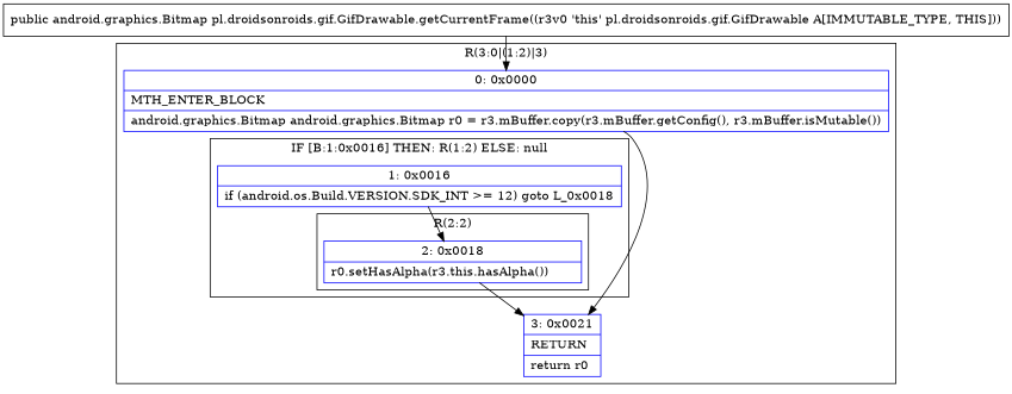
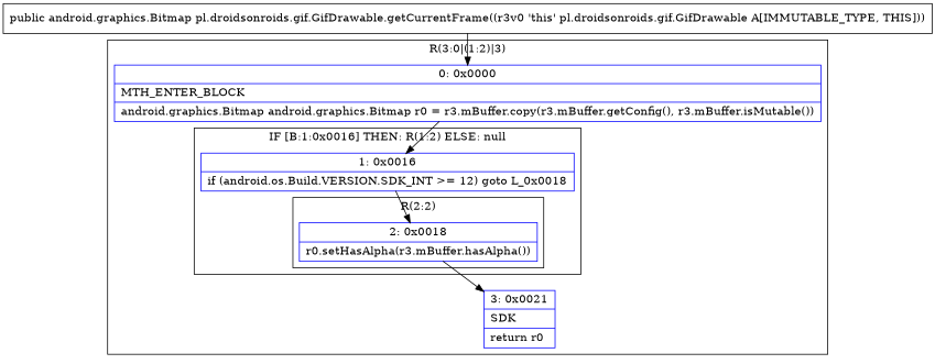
  digraph {
    node [color=blue shape=record]
-   n1 [label="{2\:\ 0x0018|r0.setHasAlpha(r3.this.hasAlpha())\l}"]
+   n1 [label="{2\:\ 0x0018|r0.setHasAlpha(r3.mBuffer.hasAlpha())\l}"]
    n2 [label="{1\:\ 0x0016|if (android.os.Build.VERSION.SDK_INT \>= 12) goto L_0x0018\l}"]
    n3 [label="{0\:\ 0x0000|MTH_ENTER_BLOCK\l|android.graphics.Bitmap android.graphics.Bitmap r0 = r3.mBuffer.copy(r3.mBuffer.getConfig(), r3.mBuffer.isMutable())\l}"]
-   n4 [label="{3\:\ 0x0021|RETURN\l|return r0\l}"]
+   n4 [label="{3\:\ 0x0021|SDK\l|return r0\l}"]
    n5 [label="{public android.graphics.Bitmap pl.droidsonroids.gif.GifDrawable.getCurrentFrame((r3v0 'this' pl.droidsonroids.gif.GifDrawable A[IMMUTABLE_TYPE, THIS])) }" color=""]
    subgraph cluster_1 {
      label="R(3:0|(1:2)|3)"
      n3
      n4
      subgraph cluster_2 {
        label="IF [B:1:0x0016] THEN: R(1:2) ELSE: null"
        n2
        subgraph cluster_3 {
          label="R(2:2)"
          n1
        }
      }
    }
    n1 -> n4
    n2 -> n1
-   n3 -> n4
+   n3 -> n2
    n5 -> n3
  }
